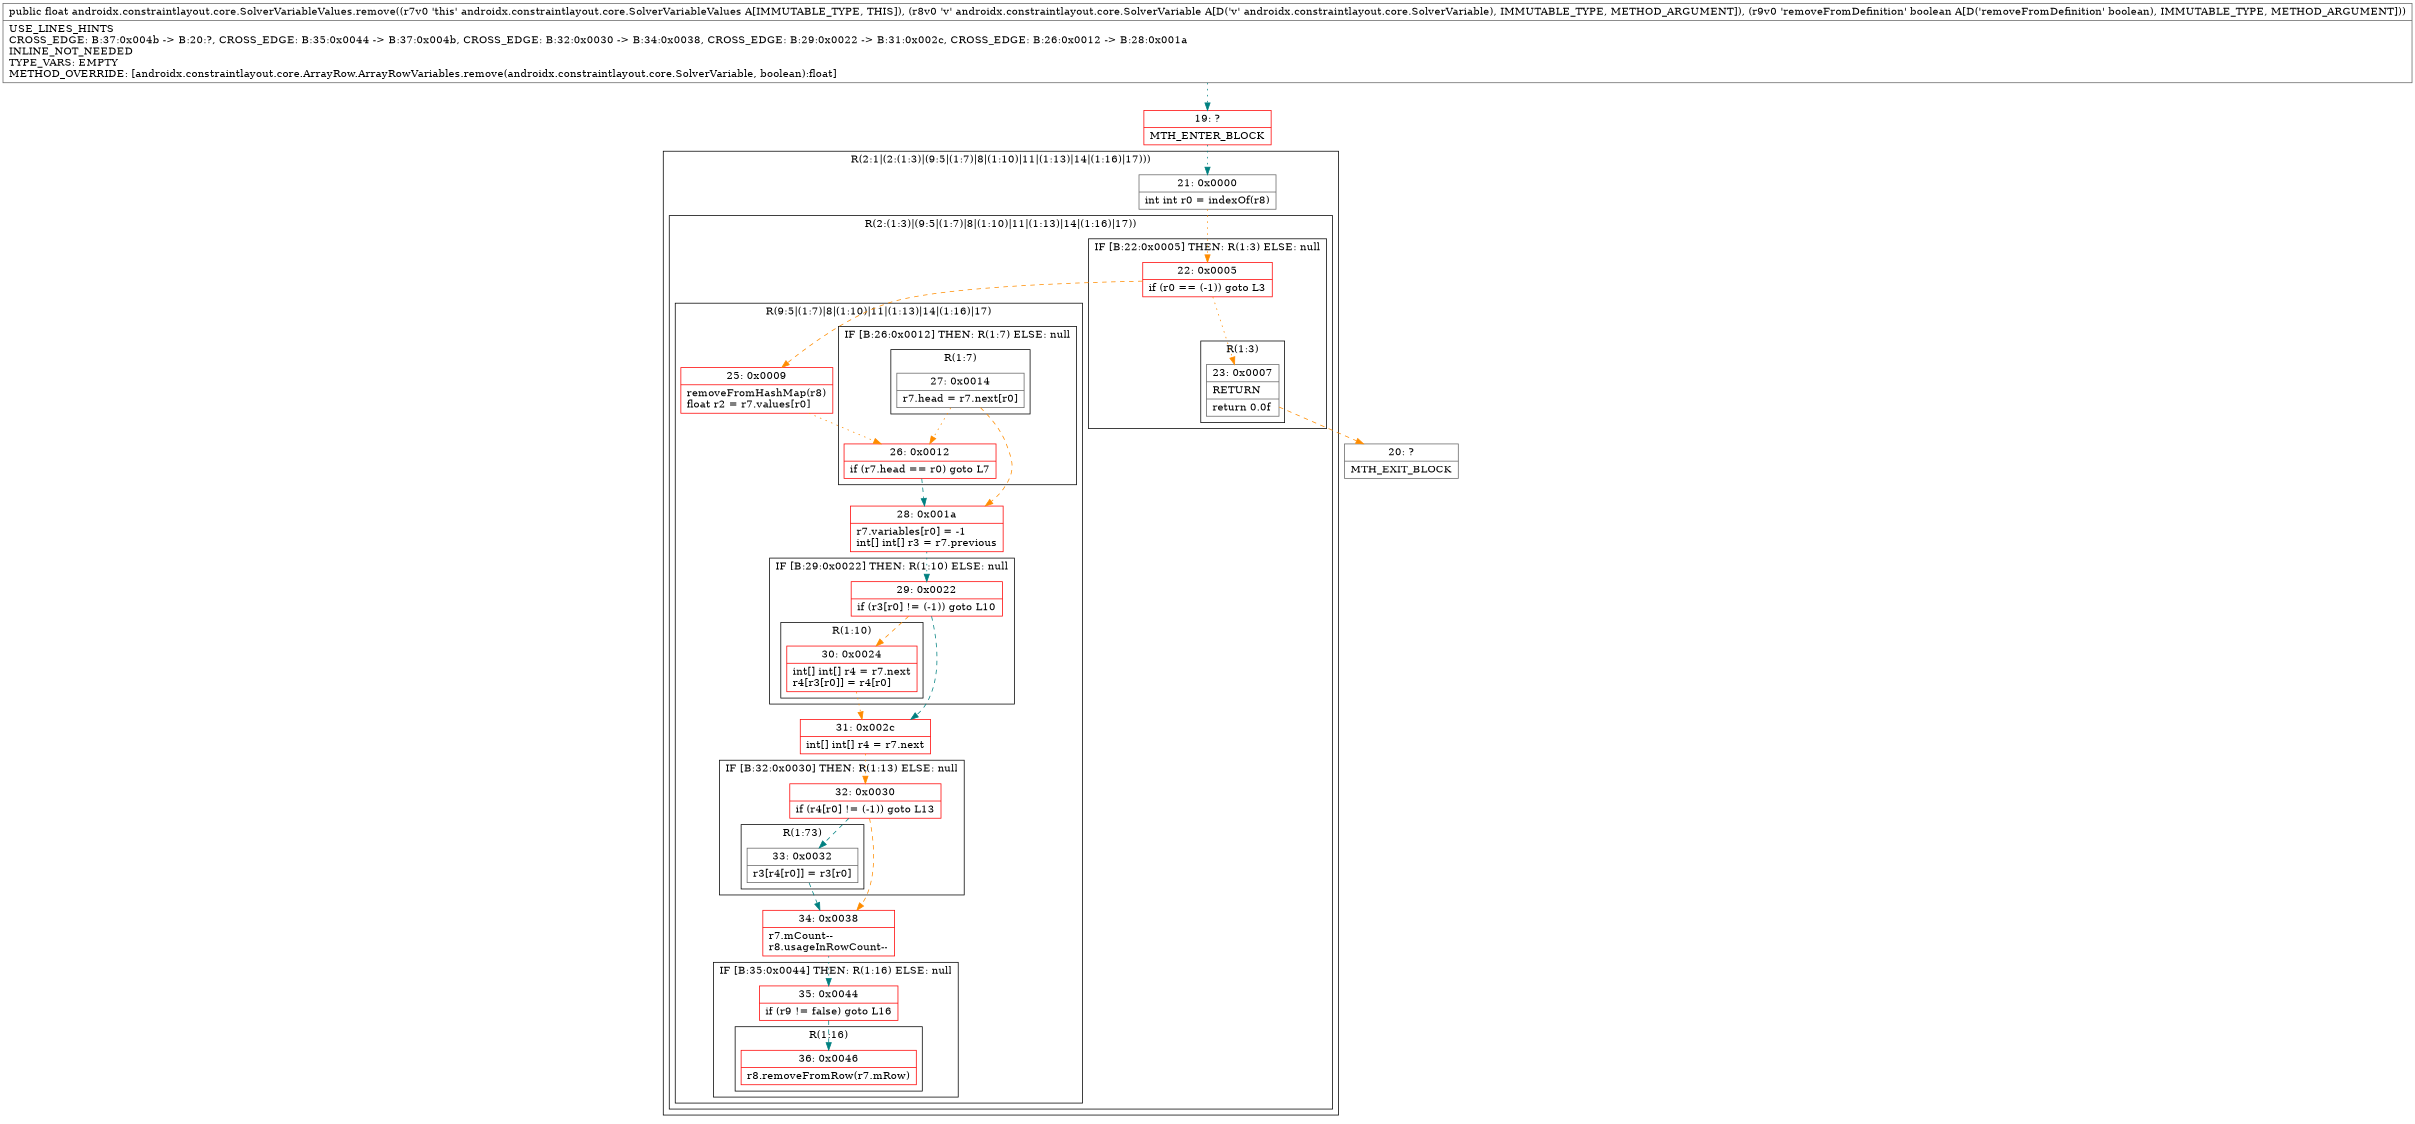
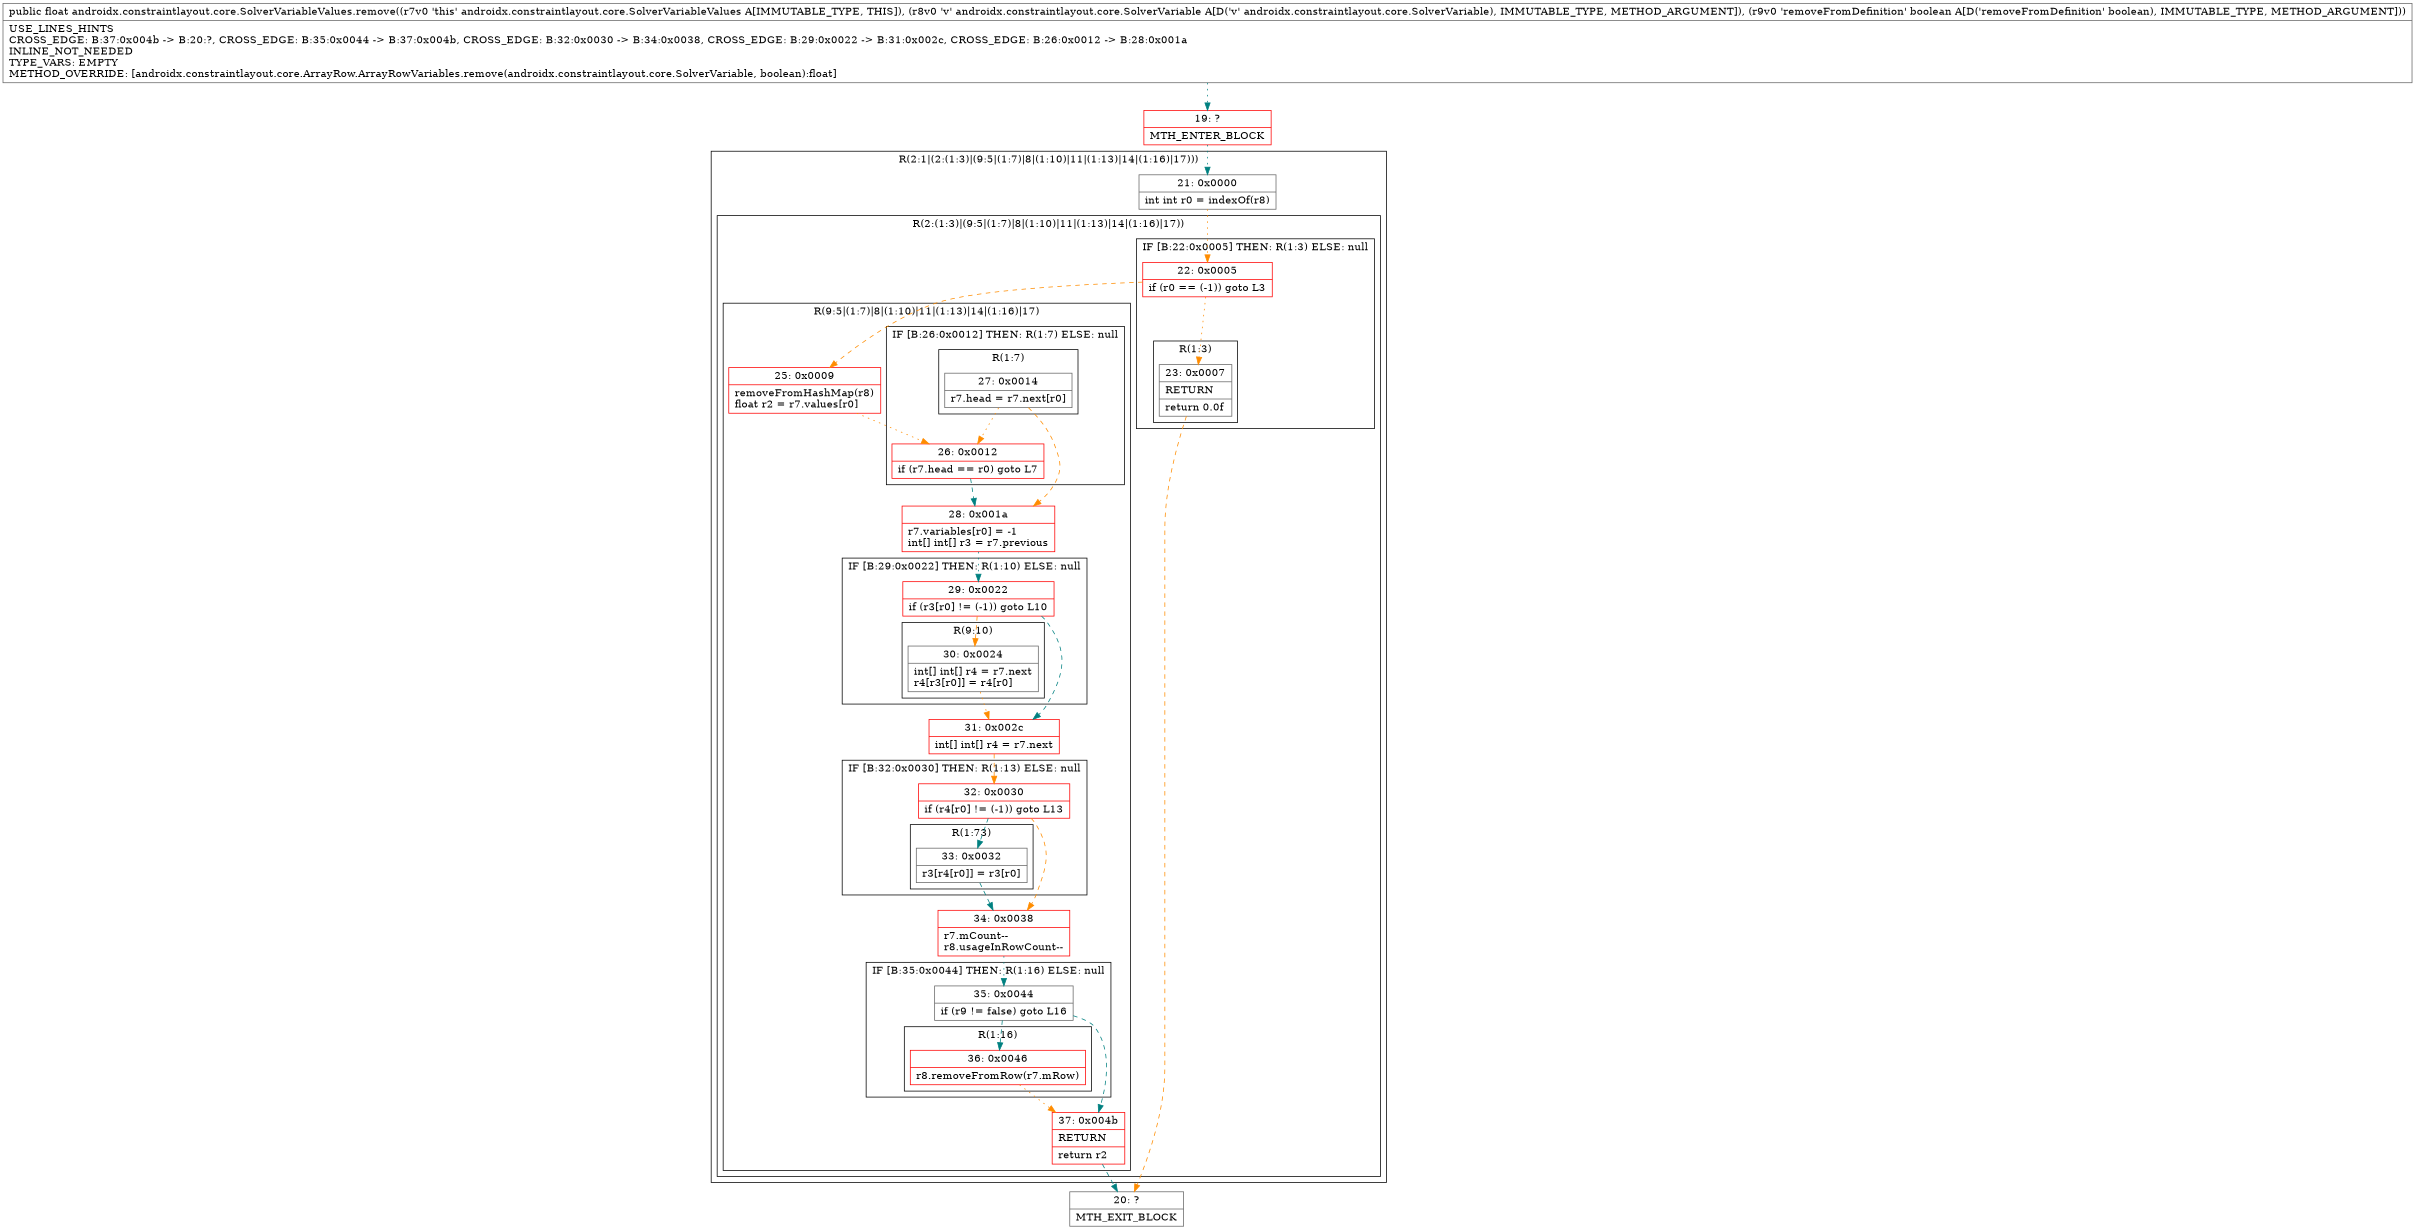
  digraph {
    node [color=red shape=record]
    edge [color=darkorange style=dashed]
    n1 [color=gray40 label="{23\:\ 0x0007|RETURN\l|return 0.0f\l}"]
    n2 [label="{22\:\ 0x0005|if (r0 == (\-1)) goto L3\l}"]
    n3 [color=gray40 label="{27\:\ 0x0014|r7.head = r7.next[r0]\l}"]
    n4 [label="{26\:\ 0x0012|if (r7.head == r0) goto L7\l}"]
-   n5 [label="{30\:\ 0x0024|int[] int[] r4 = r7.next\lr4[r3[r0]] = r4[r0]\l}"]
+   n5 [color=gray40 label="{30\:\ 0x0024|int[] int[] r4 = r7.next\lr4[r3[r0]] = r4[r0]\l}"]
    n6 [label="{29\:\ 0x0022|if (r3[r0] != (\-1)) goto L10\l}"]
    n7 [color=gray40 label="{33\:\ 0x0032|r3[r4[r0]] = r3[r0]\l}"]
    n8 [label="{32\:\ 0x0030|if (r4[r0] != (\-1)) goto L13\l}"]
    n9 [label="{36\:\ 0x0046|r8.removeFromRow(r7.mRow)\l}"]
-   n10 [label="{35\:\ 0x0044|if (r9 != false) goto L16\l}"]
+   n10 [color=gray40 label="{35\:\ 0x0044|if (r9 != false) goto L16\l}"]
    n11 [label="{25\:\ 0x0009|removeFromHashMap(r8)\lfloat r2 = r7.values[r0]\l}"]
    n12 [label="{28\:\ 0x001a|r7.variables[r0] = \-1\lint[] int[] r3 = r7.previous\l}"]
    n13 [label="{31\:\ 0x002c|int[] int[] r4 = r7.next\l}"]
    n14 [label="{34\:\ 0x0038|r7.mCount\-\-\lr8.usageInRowCount\-\-\l}"]
+   n15 [label="{37\:\ 0x004b|RETURN\l|return r2\l}"]
    n16 [color=gray40 label="{21\:\ 0x0000|int int r0 = indexOf(r8)\l}"]
    n17 [color=gray40 label="{20\:\ ?|MTH_EXIT_BLOCK\l}"]
    n18 [label="{19\:\ ?|MTH_ENTER_BLOCK\l}"]
    n19 [color=gray40 label="{public float androidx.constraintlayout.core.SolverVariableValues.remove((r7v0 'this' androidx.constraintlayout.core.SolverVariableValues A[IMMUTABLE_TYPE, THIS]), (r8v0 'v' androidx.constraintlayout.core.SolverVariable A[D('v' androidx.constraintlayout.core.SolverVariable), IMMUTABLE_TYPE, METHOD_ARGUMENT]), (r9v0 'removeFromDefinition' boolean A[D('removeFromDefinition' boolean), IMMUTABLE_TYPE, METHOD_ARGUMENT]))  | USE_LINES_HINTS\lCROSS_EDGE: B:37:0x004b \-\> B:20:?, CROSS_EDGE: B:35:0x0044 \-\> B:37:0x004b, CROSS_EDGE: B:32:0x0030 \-\> B:34:0x0038, CROSS_EDGE: B:29:0x0022 \-\> B:31:0x002c, CROSS_EDGE: B:26:0x0012 \-\> B:28:0x001a\lINLINE_NOT_NEEDED\lTYPE_VARS: EMPTY\lMETHOD_OVERRIDE: [androidx.constraintlayout.core.ArrayRow.ArrayRowVariables.remove(androidx.constraintlayout.core.SolverVariable, boolean):float]\l}"]
    subgraph cluster_1 {
      label="R(2:1|(2:(1:3)|(9:5|(1:7)|8|(1:10)|11|(1:13)|14|(1:16)|17)))"
      n16
      subgraph cluster_2 {
        label="R(2:(1:3)|(9:5|(1:7)|8|(1:10)|11|(1:13)|14|(1:16)|17))"
        subgraph cluster_3 {
          label="IF [B:22:0x0005] THEN: R(1:3) ELSE: null"
          n2
          subgraph cluster_4 {
            label="R(1:3)"
            n1
          }
        }
        subgraph cluster_5 {
          label="R(9:5|(1:7)|8|(1:10)|11|(1:13)|14|(1:16)|17)"
          n11
          n12
          n13
          n14
+         n15
          subgraph cluster_6 {
            label="IF [B:26:0x0012] THEN: R(1:7) ELSE: null"
            n4
            subgraph cluster_7 {
              label="R(1:7)"
              n3
            }
          }
          subgraph cluster_8 {
            label="IF [B:29:0x0022] THEN: R(1:10) ELSE: null"
            n6
            subgraph cluster_9 {
-             label="R(1:10)"
+             label="R(9:10)"
              n5
            }
          }
          subgraph cluster_10 {
            label="IF [B:32:0x0030] THEN: R(1:13) ELSE: null"
            n8
            subgraph cluster_11 {
              label="R(1:73)"
              n7
            }
          }
          subgraph cluster_12 {
            label="IF [B:35:0x0044] THEN: R(1:16) ELSE: null"
            n10
            subgraph cluster_13 {
              label="R(1:16)"
              n9
            }
          }
        }
      }
    }
    n1 -> n17
    n2 -> n1 [style=dotted]
    n2 -> n11
    n3 -> n4 [style=dotted]
    n3 -> n12
    n4 -> n12 [color=teal]
    n5 -> n13 [style=dotted]
    n6 -> n5
    n6 -> n13 [color=teal]
    n7 -> n14 [color=teal]
    n8 -> n7 [color=teal]
    n8 -> n14
+   n9 -> n15 [style=dotted]
    n10 -> n9 [color=teal]
+   n10 -> n15 [color=teal]
    n11 -> n4 [style=dotted]
    n12 -> n6 [color=teal style=dotted]
-   n13 -> n8 [style=dotted]
+   n13 -> n8
    n14 -> n10 [color=teal style=dotted]
+   n15 -> n17 [color=teal]
    n16 -> n2 [style=dotted]
    n18 -> n16 [color=teal style=dotted]
    n19 -> n18 [color=teal style=dotted]
  }
